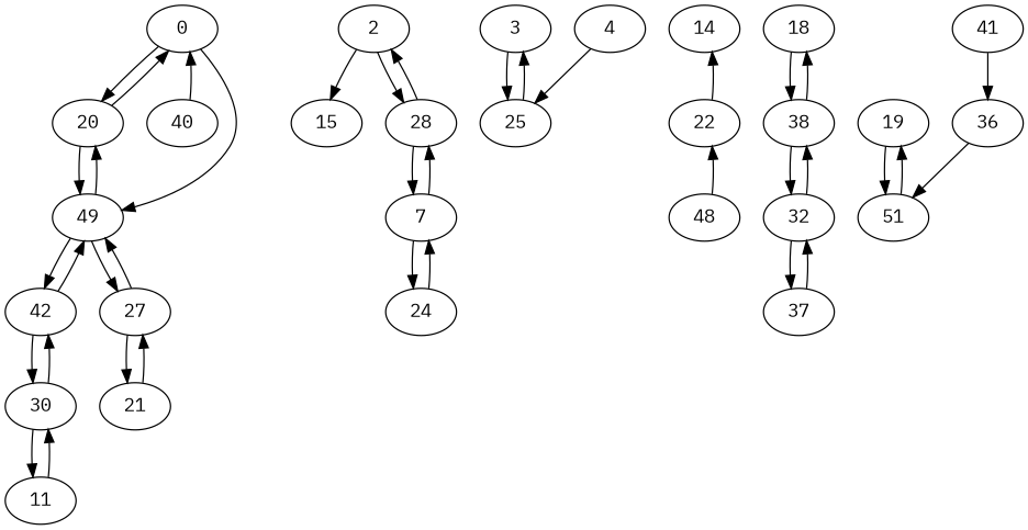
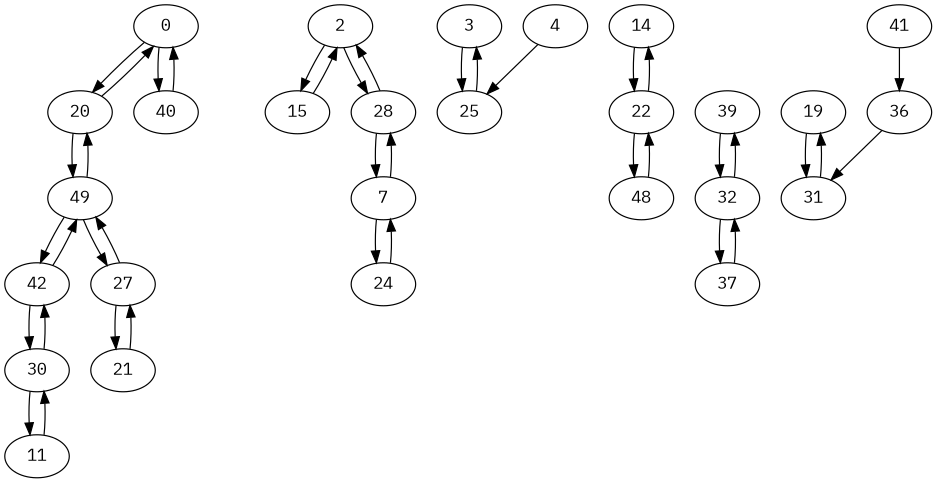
  digraph {
    fontname="IBM Plex Mono"
    node [fontname="IBM Plex Mono"]
    edge [fontname="IBM Plex Mono"]
    0
    20
    40
    49
    n5 [label=42]
    27
    2
    15
    28
    7
    24
    3
    25
    4
    11
    30
    21
    14
    22
    48
-   18
-   38
+   38 [label=39]
    32
    37
    19
-   31 [label=51]
+   31
    36
    41
    0 -> 20
-   0 -> 49
+   0 -> 40
    20 -> 0
    20 -> 49
    40 -> 0
    49 -> 20
    49 -> n5
    49 -> 27
    n5 -> 49
    n5 -> 30
    27 -> 49
    27 -> 21
    2 -> 15
    2 -> 28
+   15 -> 2
    28 -> 2
    28 -> 7
    7 -> 28
    7 -> 24
    24 -> 7
    3 -> 25
    25 -> 3
    4 -> 25
    11 -> 30
    30 -> n5
    30 -> 11
    21 -> 27
+   14 -> 22
    22 -> 14
+   22 -> 48
    48 -> 22
-   18 -> 38
-   38 -> 18
    38 -> 32
    32 -> 38
    32 -> 37
    37 -> 32
    19 -> 31
    31 -> 19
    36 -> 31
    41 -> 36
  }
